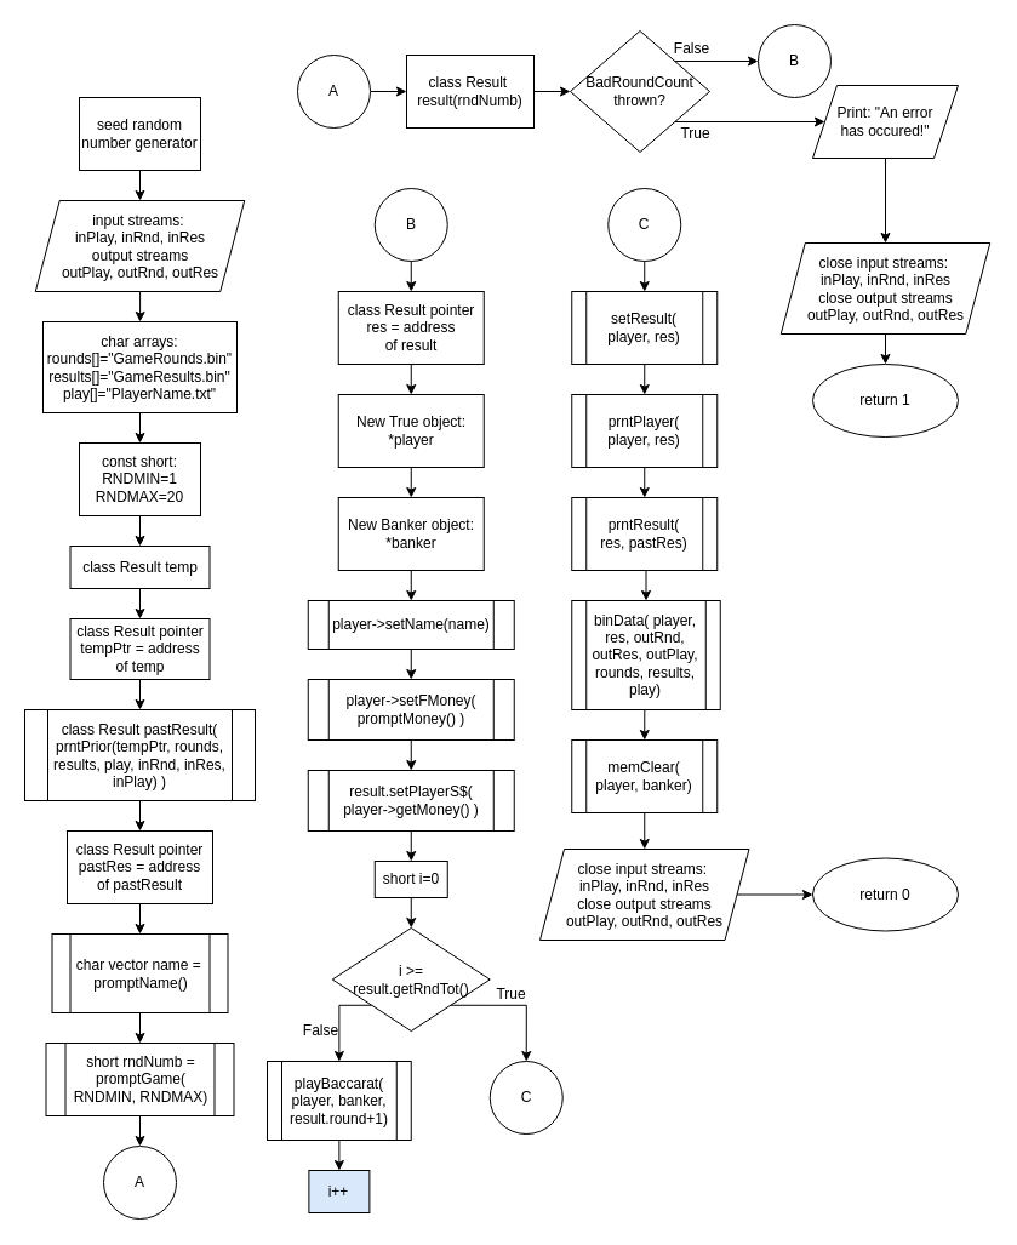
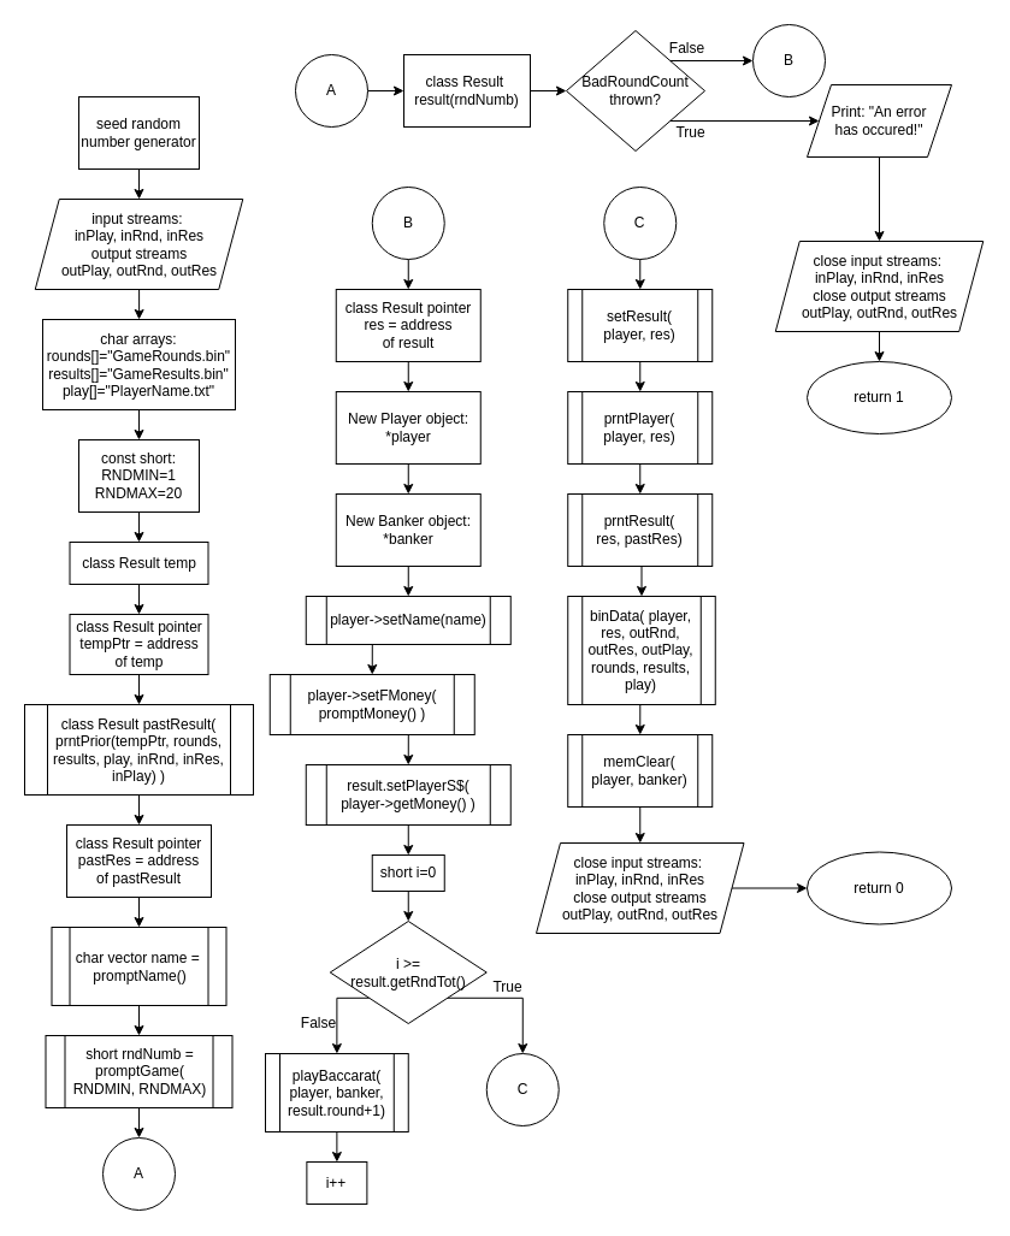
  <mxCell id="0" />
  <mxCell id="1" parent="0" />
  <mxCell id="2" value="" style="edgeStyle=orthogonalEdgeStyle;rounded=0;orthogonalLoop=1;jettySize=auto;html=1;" edge="1" parent="1" source="3" target="5"><mxGeometry relative="1" as="geometry" /></mxCell>
  <mxCell id="3" value="seed random number generator" style="whiteSpace=wrap;html=1;" vertex="1" parent="1"><mxGeometry x="65" y="80" width="100" height="60" as="geometry" /></mxCell>
  <mxCell id="4" value="" style="edgeStyle=orthogonalEdgeStyle;rounded=0;orthogonalLoop=1;jettySize=auto;html=1;" edge="1" parent="1" source="5" target="7"><mxGeometry relative="1" as="geometry" /></mxCell>
  <mxCell id="5" value="&lt;div&gt;input streams:&amp;nbsp;&lt;/div&gt;&lt;div&gt;inPlay,&amp;nbsp;&lt;span&gt;inRnd,&amp;nbsp;&lt;/span&gt;&lt;span&gt;inRes&lt;/span&gt;&lt;/div&gt;&lt;div&gt;output streams&lt;/div&gt;&lt;div&gt;outPlay,&amp;nbsp;&lt;span&gt;outRnd,&lt;/span&gt;&lt;span&gt;&amp;nbsp;outRes&lt;/span&gt;&lt;/div&gt;" style="shape=parallelogram;perimeter=parallelogramPerimeter;whiteSpace=wrap;html=1;fixedSize=1;" vertex="1" parent="1"><mxGeometry x="28.75" y="165" width="172.5" height="75" as="geometry" /></mxCell>
  <mxCell id="6" value="" style="edgeStyle=orthogonalEdgeStyle;rounded=0;orthogonalLoop=1;jettySize=auto;html=1;entryX=0.5;entryY=0;entryDx=0;entryDy=0;" edge="1" parent="1" source="7" target="9"><mxGeometry relative="1" as="geometry" /></mxCell>
  <mxCell id="7" value="char arrays:&lt;br&gt;rounds[]=&quot;GameRounds.bin&quot;&lt;br&gt;results[]=&quot;GameResults.bin&quot;&lt;br&gt;play[]=&quot;PlayerName.txt&quot;" style="whiteSpace=wrap;html=1;" vertex="1" parent="1"><mxGeometry x="35" y="265" width="160" height="75" as="geometry" /></mxCell>
  <mxCell id="8" value="" style="edgeStyle=orthogonalEdgeStyle;rounded=0;orthogonalLoop=1;jettySize=auto;html=1;entryX=0.5;entryY=0;entryDx=0;entryDy=0;" edge="1" parent="1" source="9" target="11"><mxGeometry relative="1" as="geometry" /></mxCell>
  <mxCell id="9" value="const short:&lt;br&gt;RNDMIN=1&lt;br&gt;RNDMAX=20" style="whiteSpace=wrap;html=1;" vertex="1" parent="1"><mxGeometry x="65" y="365" width="100" height="60" as="geometry" /></mxCell>
  <mxCell id="10" style="edgeStyle=orthogonalEdgeStyle;rounded=0;orthogonalLoop=1;jettySize=auto;html=1;exitX=0.5;exitY=1;exitDx=0;exitDy=0;entryX=0.5;entryY=0;entryDx=0;entryDy=0;" edge="1" parent="1" source="11" target="13"><mxGeometry relative="1" as="geometry" /></mxCell>
  <mxCell id="11" value="class Result temp" style="whiteSpace=wrap;html=1;" vertex="1" parent="1"><mxGeometry x="57.5" y="450" width="115" height="35" as="geometry" /></mxCell>
  <mxCell id="12" style="edgeStyle=orthogonalEdgeStyle;rounded=0;orthogonalLoop=1;jettySize=auto;html=1;exitX=0.5;exitY=1;exitDx=0;exitDy=0;entryX=0.5;entryY=0;entryDx=0;entryDy=0;" edge="1" parent="1" source="13" target="15"><mxGeometry relative="1" as="geometry" /></mxCell>
  <mxCell id="13" value="class Result pointer tempPtr = address &lt;br&gt;of temp" style="whiteSpace=wrap;html=1;" vertex="1" parent="1"><mxGeometry x="57.5" y="510" width="115" height="50" as="geometry" /></mxCell>
  <mxCell id="14" style="edgeStyle=orthogonalEdgeStyle;rounded=0;orthogonalLoop=1;jettySize=auto;html=1;exitX=0.5;exitY=1;exitDx=0;exitDy=0;entryX=0.5;entryY=0;entryDx=0;entryDy=0;" edge="1" parent="1" source="15" target="17"><mxGeometry relative="1" as="geometry" /></mxCell>
  <mxCell id="15" value="class Result pastResult( prntPrior(tempPtr, rounds, results, play, inRnd, inRes, inPlay) )" style="shape=process;whiteSpace=wrap;html=1;backgroundOutline=1;" vertex="1" parent="1"><mxGeometry x="20" y="585" width="190" height="75" as="geometry" /></mxCell>
  <mxCell id="16" style="edgeStyle=orthogonalEdgeStyle;rounded=0;orthogonalLoop=1;jettySize=auto;html=1;exitX=0.5;exitY=1;exitDx=0;exitDy=0;entryX=0.5;entryY=0;entryDx=0;entryDy=0;" edge="1" parent="1" source="17" target="19"><mxGeometry relative="1" as="geometry" /></mxCell>
  <mxCell id="17" value="class Result pointer pastRes = address &lt;br&gt;of pastResult" style="whiteSpace=wrap;html=1;" vertex="1" parent="1"><mxGeometry x="55" y="685" width="120" height="60" as="geometry" /></mxCell>
  <mxCell id="18" style="edgeStyle=orthogonalEdgeStyle;rounded=0;orthogonalLoop=1;jettySize=auto;html=1;exitX=0.5;exitY=1;exitDx=0;exitDy=0;entryX=0.5;entryY=0;entryDx=0;entryDy=0;" edge="1" parent="1" source="19" target="21"><mxGeometry relative="1" as="geometry" /></mxCell>
  <mxCell id="19" value="char vector name =&amp;nbsp;&lt;br&gt;promptName()" style="shape=process;whiteSpace=wrap;html=1;backgroundOutline=1;" vertex="1" parent="1"><mxGeometry x="42.5" y="770" width="145" height="65" as="geometry" /></mxCell>
  <mxCell id="20" style="edgeStyle=orthogonalEdgeStyle;rounded=0;orthogonalLoop=1;jettySize=auto;html=1;exitX=0.5;exitY=1;exitDx=0;exitDy=0;entryX=0.5;entryY=0;entryDx=0;entryDy=0;" edge="1" parent="1" source="21" target="22"><mxGeometry relative="1" as="geometry" /></mxCell>
  <mxCell id="21" value="short rndNumb =&lt;br&gt;promptGame(&lt;br&gt;RNDMIN, RNDMAX)" style="shape=process;whiteSpace=wrap;html=1;backgroundOutline=1;" vertex="1" parent="1"><mxGeometry x="37.5" y="860" width="155" height="60" as="geometry" /></mxCell>
  <mxCell id="22" value="A" style="ellipse;whiteSpace=wrap;html=1;" vertex="1" parent="1"><mxGeometry x="85" y="945" width="60" height="60" as="geometry" /></mxCell>
  <mxCell id="23" style="edgeStyle=orthogonalEdgeStyle;rounded=0;orthogonalLoop=1;jettySize=auto;html=1;exitX=1;exitY=0.5;exitDx=0;exitDy=0;entryX=0;entryY=0.5;entryDx=0;entryDy=0;" edge="1" parent="1" source="24" target="26"><mxGeometry relative="1" as="geometry" /></mxCell>
  <mxCell id="24" value="A" style="ellipse;whiteSpace=wrap;html=1;" vertex="1" parent="1"><mxGeometry x="245" y="45" width="60" height="60" as="geometry" /></mxCell>
  <mxCell id="25" style="edgeStyle=orthogonalEdgeStyle;rounded=0;orthogonalLoop=1;jettySize=auto;html=1;exitX=1;exitY=0.5;exitDx=0;exitDy=0;entryX=0;entryY=0.5;entryDx=0;entryDy=0;" edge="1" parent="1" source="26" target="29"><mxGeometry relative="1" as="geometry" /></mxCell>
  <mxCell id="26" value="class Result&amp;nbsp;&lt;br&gt;result(rndNumb)" style="whiteSpace=wrap;html=1;" vertex="1" parent="1"><mxGeometry x="335" y="45" width="105" height="60" as="geometry" /></mxCell>
  <mxCell id="27" style="edgeStyle=orthogonalEdgeStyle;rounded=0;orthogonalLoop=1;jettySize=auto;html=1;exitX=1;exitY=0;exitDx=0;exitDy=0;entryX=0;entryY=0.5;entryDx=0;entryDy=0;" edge="1" parent="1" source="29" target="30"><mxGeometry relative="1" as="geometry" /></mxCell>
  <mxCell id="28" style="edgeStyle=orthogonalEdgeStyle;rounded=0;orthogonalLoop=1;jettySize=auto;html=1;exitX=1;exitY=1;exitDx=0;exitDy=0;entryX=0;entryY=0.5;entryDx=0;entryDy=0;" edge="1" parent="1" source="29" target="75"><mxGeometry relative="1" as="geometry" /></mxCell>
  <mxCell id="29" value="BadRoundCount&lt;br&gt;thrown?" style="rhombus;whiteSpace=wrap;html=1;" vertex="1" parent="1"><mxGeometry x="470" y="25" width="115" height="100" as="geometry" /></mxCell>
  <mxCell id="30" value="B" style="ellipse;whiteSpace=wrap;html=1;" vertex="1" parent="1"><mxGeometry x="625" y="20" width="60" height="60" as="geometry" /></mxCell>
  <mxCell id="31" style="edgeStyle=orthogonalEdgeStyle;rounded=0;orthogonalLoop=1;jettySize=auto;html=1;exitX=0.5;exitY=1;exitDx=0;exitDy=0;entryX=0.5;entryY=0;entryDx=0;entryDy=0;" edge="1" parent="1" source="32" target="35"><mxGeometry relative="1" as="geometry" /></mxCell>
  <mxCell id="32" value="B" style="ellipse;whiteSpace=wrap;html=1;" vertex="1" parent="1"><mxGeometry x="308.75" y="155" width="60" height="60" as="geometry" /></mxCell>
  <mxCell id="33" value="return 1" style="ellipse;whiteSpace=wrap;html=1;" vertex="1" parent="1"><mxGeometry x="670" y="300" width="120" height="60" as="geometry" /></mxCell>
  <mxCell id="34" style="edgeStyle=orthogonalEdgeStyle;rounded=0;orthogonalLoop=1;jettySize=auto;html=1;exitX=0.5;exitY=1;exitDx=0;exitDy=0;entryX=0.5;entryY=0;entryDx=0;entryDy=0;" edge="1" parent="1" source="35" target="37"><mxGeometry relative="1" as="geometry" /></mxCell>
  <mxCell id="35" value="class Result pointer res = address &lt;br&gt;of result" style="whiteSpace=wrap;html=1;" vertex="1" parent="1"><mxGeometry x="278.75" y="240" width="120" height="60" as="geometry" /></mxCell>
  <mxCell id="36" style="edgeStyle=orthogonalEdgeStyle;rounded=0;orthogonalLoop=1;jettySize=auto;html=1;exitX=0.5;exitY=1;exitDx=0;exitDy=0;entryX=0.5;entryY=0;entryDx=0;entryDy=0;" edge="1" parent="1" source="37" target="39"><mxGeometry relative="1" as="geometry" /></mxCell>
- <mxCell id="37" value="New True object:&lt;br&gt;*player" style="whiteSpace=wrap;html=1;" vertex="1" parent="1"><mxGeometry x="278.75" y="325" width="120" height="60" as="geometry" /></mxCell>
+ <mxCell id="37" value="New Player object:&lt;br&gt;*player" style="whiteSpace=wrap;html=1;" vertex="1" parent="1"><mxGeometry x="278.75" y="325" width="120" height="60" as="geometry" /></mxCell>
  <mxCell id="38" style="edgeStyle=orthogonalEdgeStyle;rounded=0;orthogonalLoop=1;jettySize=auto;html=1;exitX=0.5;exitY=1;exitDx=0;exitDy=0;entryX=0.5;entryY=0;entryDx=0;entryDy=0;" edge="1" parent="1" source="39" target="41"><mxGeometry relative="1" as="geometry" /></mxCell>
  <mxCell id="39" value="New Banker object:&lt;br&gt;*banker" style="whiteSpace=wrap;html=1;" vertex="1" parent="1"><mxGeometry x="278.75" y="410" width="120" height="60" as="geometry" /></mxCell>
  <mxCell id="40" style="edgeStyle=orthogonalEdgeStyle;rounded=0;orthogonalLoop=1;jettySize=auto;html=1;exitX=0.5;exitY=1;exitDx=0;exitDy=0;entryX=0.5;entryY=0;entryDx=0;entryDy=0;" edge="1" parent="1" source="41" target="43"><mxGeometry relative="1" as="geometry" /></mxCell>
  <mxCell id="41" value="player-&amp;gt;setName(name)" style="shape=process;whiteSpace=wrap;html=1;backgroundOutline=1;" vertex="1" parent="1"><mxGeometry x="253.75" y="495" width="170" height="40" as="geometry" /></mxCell>
  <mxCell id="42" style="edgeStyle=orthogonalEdgeStyle;rounded=0;orthogonalLoop=1;jettySize=auto;html=1;exitX=0.5;exitY=1;exitDx=0;exitDy=0;entryX=0.5;entryY=0;entryDx=0;entryDy=0;" edge="1" parent="1" source="43" target="45"><mxGeometry relative="1" as="geometry" /></mxCell>
- <mxCell id="43" value="player-&amp;gt;setFMoney(&lt;br&gt;promptMoney() )" style="shape=process;whiteSpace=wrap;html=1;backgroundOutline=1;" vertex="1" parent="1"><mxGeometry x="253.75" y="560" width="170" height="50" as="geometry" /></mxCell>
+ <mxCell id="43" value="player-&amp;gt;setFMoney(&lt;br&gt;promptMoney() )" style="shape=process;whiteSpace=wrap;html=1;backgroundOutline=1;" vertex="1" parent="1"><mxGeometry x="223.75" y="560" width="170" height="50" as="geometry" /></mxCell>
  <mxCell id="44" style="edgeStyle=orthogonalEdgeStyle;rounded=0;orthogonalLoop=1;jettySize=auto;html=1;exitX=0.5;exitY=1;exitDx=0;exitDy=0;entryX=0.5;entryY=0;entryDx=0;entryDy=0;" edge="1" parent="1" source="45" target="47"><mxGeometry relative="1" as="geometry" /></mxCell>
  <mxCell id="45" value="result.setPlayerS$(&lt;br&gt;player-&amp;gt;getMoney() )" style="shape=process;whiteSpace=wrap;html=1;backgroundOutline=1;" vertex="1" parent="1"><mxGeometry x="253.75" y="635" width="170" height="50" as="geometry" /></mxCell>
  <mxCell id="46" style="edgeStyle=orthogonalEdgeStyle;rounded=0;orthogonalLoop=1;jettySize=auto;html=1;exitX=0.5;exitY=1;exitDx=0;exitDy=0;entryX=0.5;entryY=0;entryDx=0;entryDy=0;" edge="1" parent="1" source="47" target="50"><mxGeometry relative="1" as="geometry" /></mxCell>
  <mxCell id="47" value="short i=0" style="whiteSpace=wrap;html=1;" vertex="1" parent="1"><mxGeometry x="308.75" y="710" width="60" height="30" as="geometry" /></mxCell>
  <mxCell id="48" style="edgeStyle=orthogonalEdgeStyle;rounded=0;orthogonalLoop=1;jettySize=auto;html=1;exitX=0;exitY=1;exitDx=0;exitDy=0;entryX=0.5;entryY=0;entryDx=0;entryDy=0;" edge="1" parent="1" source="50" target="52"><mxGeometry relative="1" as="geometry"><Array as="points"><mxPoint x="279.75" y="829" /></Array></mxGeometry></mxCell>
  <mxCell id="49" style="edgeStyle=orthogonalEdgeStyle;rounded=0;orthogonalLoop=1;jettySize=auto;html=1;exitX=1;exitY=1;exitDx=0;exitDy=0;entryX=0.5;entryY=0;entryDx=0;entryDy=0;" edge="1" parent="1" source="50" target="55"><mxGeometry relative="1" as="geometry"><Array as="points"><mxPoint x="433.75" y="829" /></Array></mxGeometry></mxCell>
  <mxCell id="50" value="i &amp;gt;=&lt;br&gt;result.getRndTot()" style="rhombus;whiteSpace=wrap;html=1;" vertex="1" parent="1"><mxGeometry x="273.75" y="765" width="130" height="85" as="geometry" /></mxCell>
  <mxCell id="51" style="edgeStyle=orthogonalEdgeStyle;rounded=0;orthogonalLoop=1;jettySize=auto;html=1;exitX=0.5;exitY=1;exitDx=0;exitDy=0;entryX=0.5;entryY=0;entryDx=0;entryDy=0;" edge="1" parent="1" source="52" target="53"><mxGeometry relative="1" as="geometry" /></mxCell>
  <mxCell id="52" value="playBaccarat(&lt;br&gt;player, banker, result.round+1)" style="shape=process;whiteSpace=wrap;html=1;backgroundOutline=1;" vertex="1" parent="1"><mxGeometry x="220" y="875" width="118.75" height="65" as="geometry" /></mxCell>
- <mxCell id="53" value="i++" style="whiteSpace=wrap;html=1;fillColor=#dae8fc;" vertex="1" parent="1"><mxGeometry x="254.38" y="965" width="50" height="35" as="geometry" /></mxCell>
+ <mxCell id="53" value="i++" style="whiteSpace=wrap;html=1;" vertex="1" parent="1"><mxGeometry x="254.38" y="965" width="50" height="35" as="geometry" /></mxCell>
  <mxCell id="54" value="False" style="text;html=1;align=center;verticalAlign=middle;resizable=0;points=[];autosize=1;strokeColor=none;" vertex="1" parent="1"><mxGeometry x="243.75" y="840" width="40" height="20" as="geometry" /></mxCell>
  <mxCell id="55" value="C" style="ellipse;whiteSpace=wrap;html=1;" vertex="1" parent="1"><mxGeometry x="403.75" y="875" width="60" height="60" as="geometry" /></mxCell>
  <mxCell id="56" style="edgeStyle=orthogonalEdgeStyle;rounded=0;orthogonalLoop=1;jettySize=auto;html=1;exitX=0.5;exitY=1;exitDx=0;exitDy=0;entryX=0.5;entryY=0;entryDx=0;entryDy=0;" edge="1" parent="1" source="57" target="60"><mxGeometry relative="1" as="geometry" /></mxCell>
  <mxCell id="57" value="C" style="ellipse;whiteSpace=wrap;html=1;" vertex="1" parent="1"><mxGeometry x="501.25" y="155" width="60" height="60" as="geometry" /></mxCell>
  <mxCell id="58" value="True" style="text;html=1;align=center;verticalAlign=middle;resizable=0;points=[];autosize=1;strokeColor=none;" vertex="1" parent="1"><mxGeometry x="403.75" y="810" width="35" height="20" as="geometry" /></mxCell>
  <mxCell id="59" style="edgeStyle=orthogonalEdgeStyle;rounded=0;orthogonalLoop=1;jettySize=auto;html=1;exitX=0.5;exitY=1;exitDx=0;exitDy=0;entryX=0.5;entryY=0;entryDx=0;entryDy=0;" edge="1" parent="1" source="60" target="62"><mxGeometry relative="1" as="geometry" /></mxCell>
  <mxCell id="60" value="setResult(&lt;br&gt;player, res)" style="shape=process;whiteSpace=wrap;html=1;backgroundOutline=1;" vertex="1" parent="1"><mxGeometry x="471.25" y="240" width="120" height="60" as="geometry" /></mxCell>
  <mxCell id="61" style="edgeStyle=orthogonalEdgeStyle;rounded=0;orthogonalLoop=1;jettySize=auto;html=1;exitX=0.5;exitY=1;exitDx=0;exitDy=0;entryX=0.5;entryY=0;entryDx=0;entryDy=0;" edge="1" parent="1" source="62" target="64"><mxGeometry relative="1" as="geometry" /></mxCell>
  <mxCell id="62" value="prntPlayer(&lt;br&gt;player, res)" style="shape=process;whiteSpace=wrap;html=1;backgroundOutline=1;" vertex="1" parent="1"><mxGeometry x="471.25" y="325" width="120" height="60" as="geometry" /></mxCell>
  <mxCell id="63" style="edgeStyle=orthogonalEdgeStyle;rounded=0;orthogonalLoop=1;jettySize=auto;html=1;exitX=0.5;exitY=1;exitDx=0;exitDy=0;entryX=0.5;entryY=0;entryDx=0;entryDy=0;" edge="1" parent="1" source="64" target="66"><mxGeometry relative="1" as="geometry" /></mxCell>
  <mxCell id="64" value="prntResult(&lt;br&gt;res, pastRes)" style="shape=process;whiteSpace=wrap;html=1;backgroundOutline=1;" vertex="1" parent="1"><mxGeometry x="471.25" y="410" width="120" height="60" as="geometry" /></mxCell>
  <mxCell id="65" style="edgeStyle=orthogonalEdgeStyle;rounded=0;orthogonalLoop=1;jettySize=auto;html=1;exitX=0.5;exitY=1;exitDx=0;exitDy=0;entryX=0.5;entryY=0;entryDx=0;entryDy=0;" edge="1" parent="1" source="66" target="68"><mxGeometry relative="1" as="geometry" /></mxCell>
  <mxCell id="66" value="binData( player, res, outRnd, outRes, outPlay, rounds, results, play)" style="shape=process;whiteSpace=wrap;html=1;backgroundOutline=1;" vertex="1" parent="1"><mxGeometry x="471.25" y="495" width="122.5" height="90" as="geometry" /></mxCell>
  <mxCell id="67" style="edgeStyle=orthogonalEdgeStyle;rounded=0;orthogonalLoop=1;jettySize=auto;html=1;exitX=0.5;exitY=1;exitDx=0;exitDy=0;entryX=0.5;entryY=0;entryDx=0;entryDy=0;" edge="1" parent="1" source="68" target="70"><mxGeometry relative="1" as="geometry" /></mxCell>
  <mxCell id="68" value="memClear(&lt;br&gt;player, banker)" style="shape=process;whiteSpace=wrap;html=1;backgroundOutline=1;" vertex="1" parent="1"><mxGeometry x="471.25" y="610" width="120" height="60" as="geometry" /></mxCell>
  <mxCell id="69" style="edgeStyle=orthogonalEdgeStyle;rounded=0;orthogonalLoop=1;jettySize=auto;html=1;exitX=1;exitY=0.5;exitDx=0;exitDy=0;entryX=0;entryY=0.5;entryDx=0;entryDy=0;" edge="1" parent="1" source="70" target="71"><mxGeometry relative="1" as="geometry" /></mxCell>
  <mxCell id="70" value="&lt;div&gt;close input streams:&amp;nbsp;&lt;/div&gt;&lt;div&gt;inPlay,&amp;nbsp;&lt;span&gt;inRnd,&amp;nbsp;&lt;/span&gt;&lt;span&gt;inRes&lt;/span&gt;&lt;/div&gt;&lt;div&gt;close output streams&lt;/div&gt;&lt;div&gt;outPlay,&amp;nbsp;&lt;span&gt;outRnd,&lt;/span&gt;&lt;span&gt;&amp;nbsp;outRes&lt;/span&gt;&lt;/div&gt;" style="shape=parallelogram;perimeter=parallelogramPerimeter;whiteSpace=wrap;html=1;fixedSize=1;" vertex="1" parent="1"><mxGeometry x="445" y="700" width="172.5" height="75" as="geometry" /></mxCell>
  <mxCell id="71" value="return 0" style="ellipse;whiteSpace=wrap;html=1;" vertex="1" parent="1"><mxGeometry x="670" y="707.5" width="120" height="60" as="geometry" /></mxCell>
  <mxCell id="72" style="edgeStyle=orthogonalEdgeStyle;rounded=0;orthogonalLoop=1;jettySize=auto;html=1;exitX=0.5;exitY=1;exitDx=0;exitDy=0;entryX=0.5;entryY=0;entryDx=0;entryDy=0;" edge="1" parent="1" source="73" target="33"><mxGeometry relative="1" as="geometry" /></mxCell>
  <mxCell id="73" value="&lt;div&gt;close input streams:&amp;nbsp;&lt;/div&gt;&lt;div&gt;inPlay,&amp;nbsp;&lt;span&gt;inRnd,&amp;nbsp;&lt;/span&gt;&lt;span&gt;inRes&lt;/span&gt;&lt;/div&gt;&lt;div&gt;close output streams&lt;/div&gt;&lt;div&gt;outPlay,&amp;nbsp;&lt;span&gt;outRnd,&lt;/span&gt;&lt;span&gt;&amp;nbsp;outRes&lt;/span&gt;&lt;/div&gt;" style="shape=parallelogram;perimeter=parallelogramPerimeter;whiteSpace=wrap;html=1;fixedSize=1;" vertex="1" parent="1"><mxGeometry x="643.75" y="200" width="172.5" height="75" as="geometry" /></mxCell>
  <mxCell id="74" style="edgeStyle=orthogonalEdgeStyle;rounded=0;orthogonalLoop=1;jettySize=auto;html=1;exitX=0.5;exitY=1;exitDx=0;exitDy=0;entryX=0.5;entryY=0;entryDx=0;entryDy=0;" edge="1" parent="1" source="75" target="73"><mxGeometry relative="1" as="geometry" /></mxCell>
  <mxCell id="75" value="Print: &quot;An error &lt;br&gt;has occured!&quot;" style="shape=parallelogram;perimeter=parallelogramPerimeter;whiteSpace=wrap;html=1;fixedSize=1;" vertex="1" parent="1"><mxGeometry x="670" y="70" width="120" height="60" as="geometry" /></mxCell>
  <mxCell id="76" value="False" style="text;html=1;align=center;verticalAlign=middle;resizable=0;points=[];autosize=1;strokeColor=none;" vertex="1" parent="1"><mxGeometry x="550" y="30" width="40" height="20" as="geometry" /></mxCell>
  <mxCell id="77" value="True" style="text;html=1;align=center;verticalAlign=middle;resizable=0;points=[];autosize=1;strokeColor=none;" vertex="1" parent="1"><mxGeometry x="555" y="100" width="35" height="20" as="geometry" /></mxCell>
